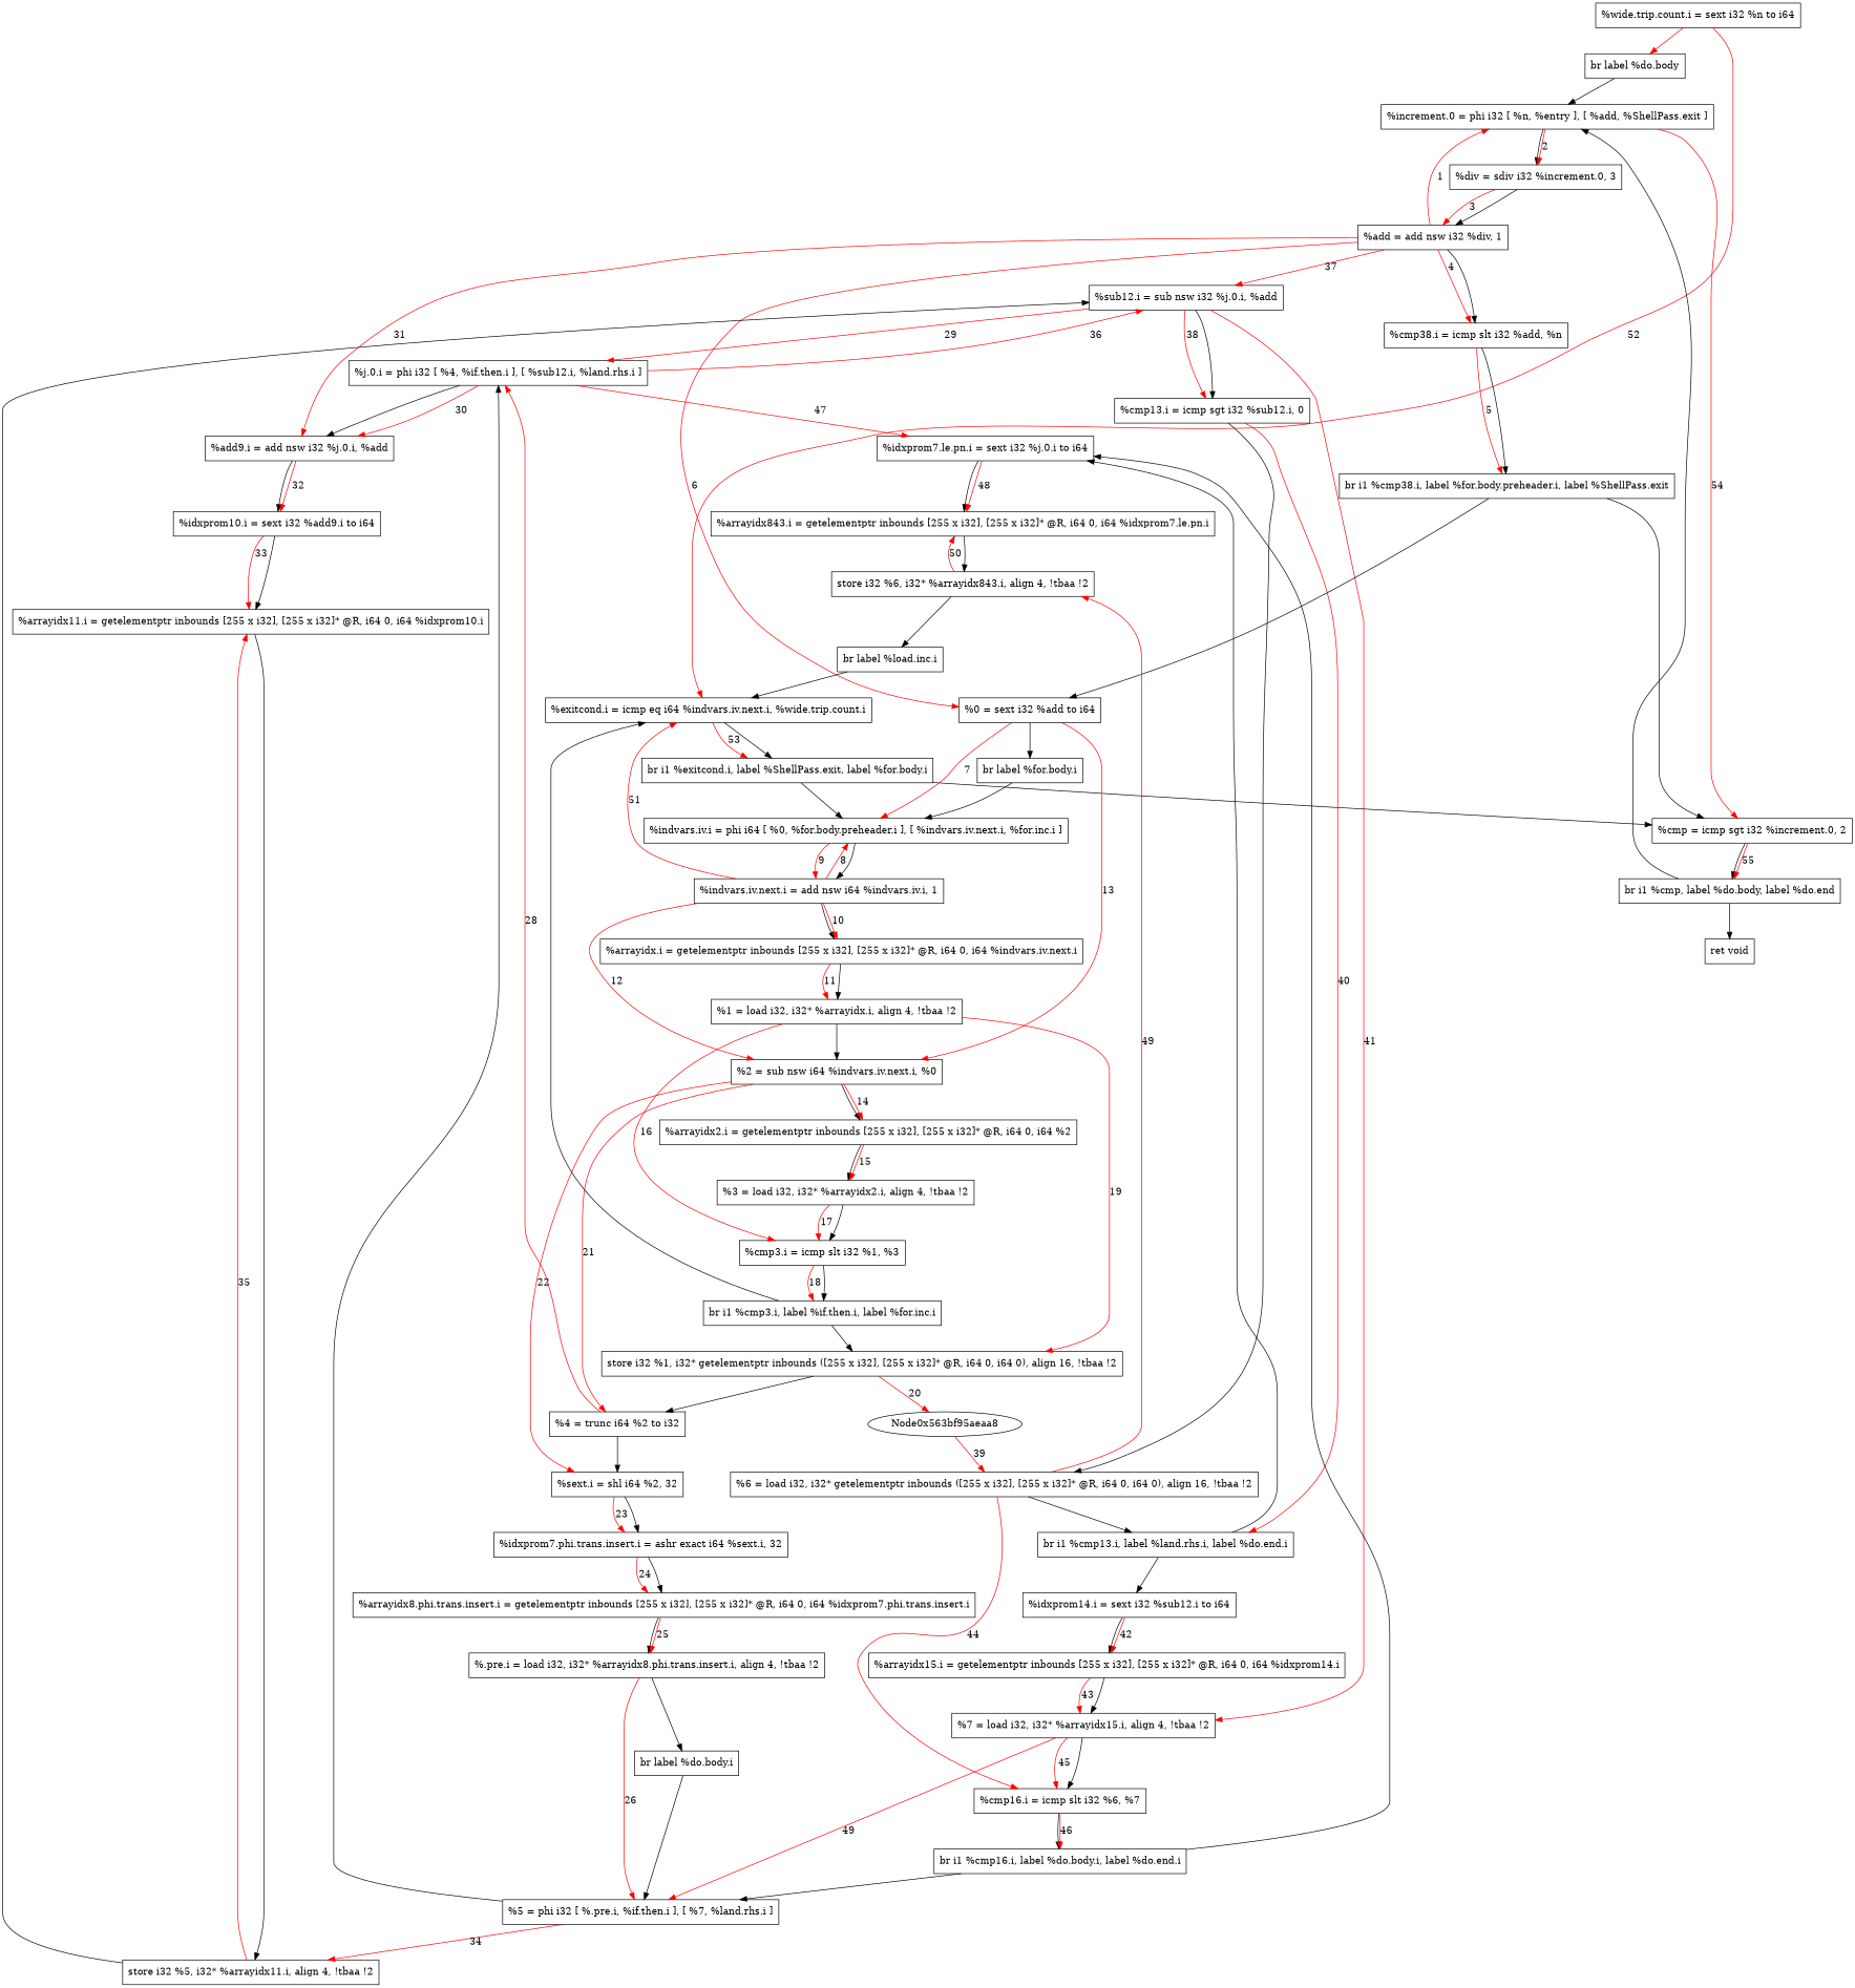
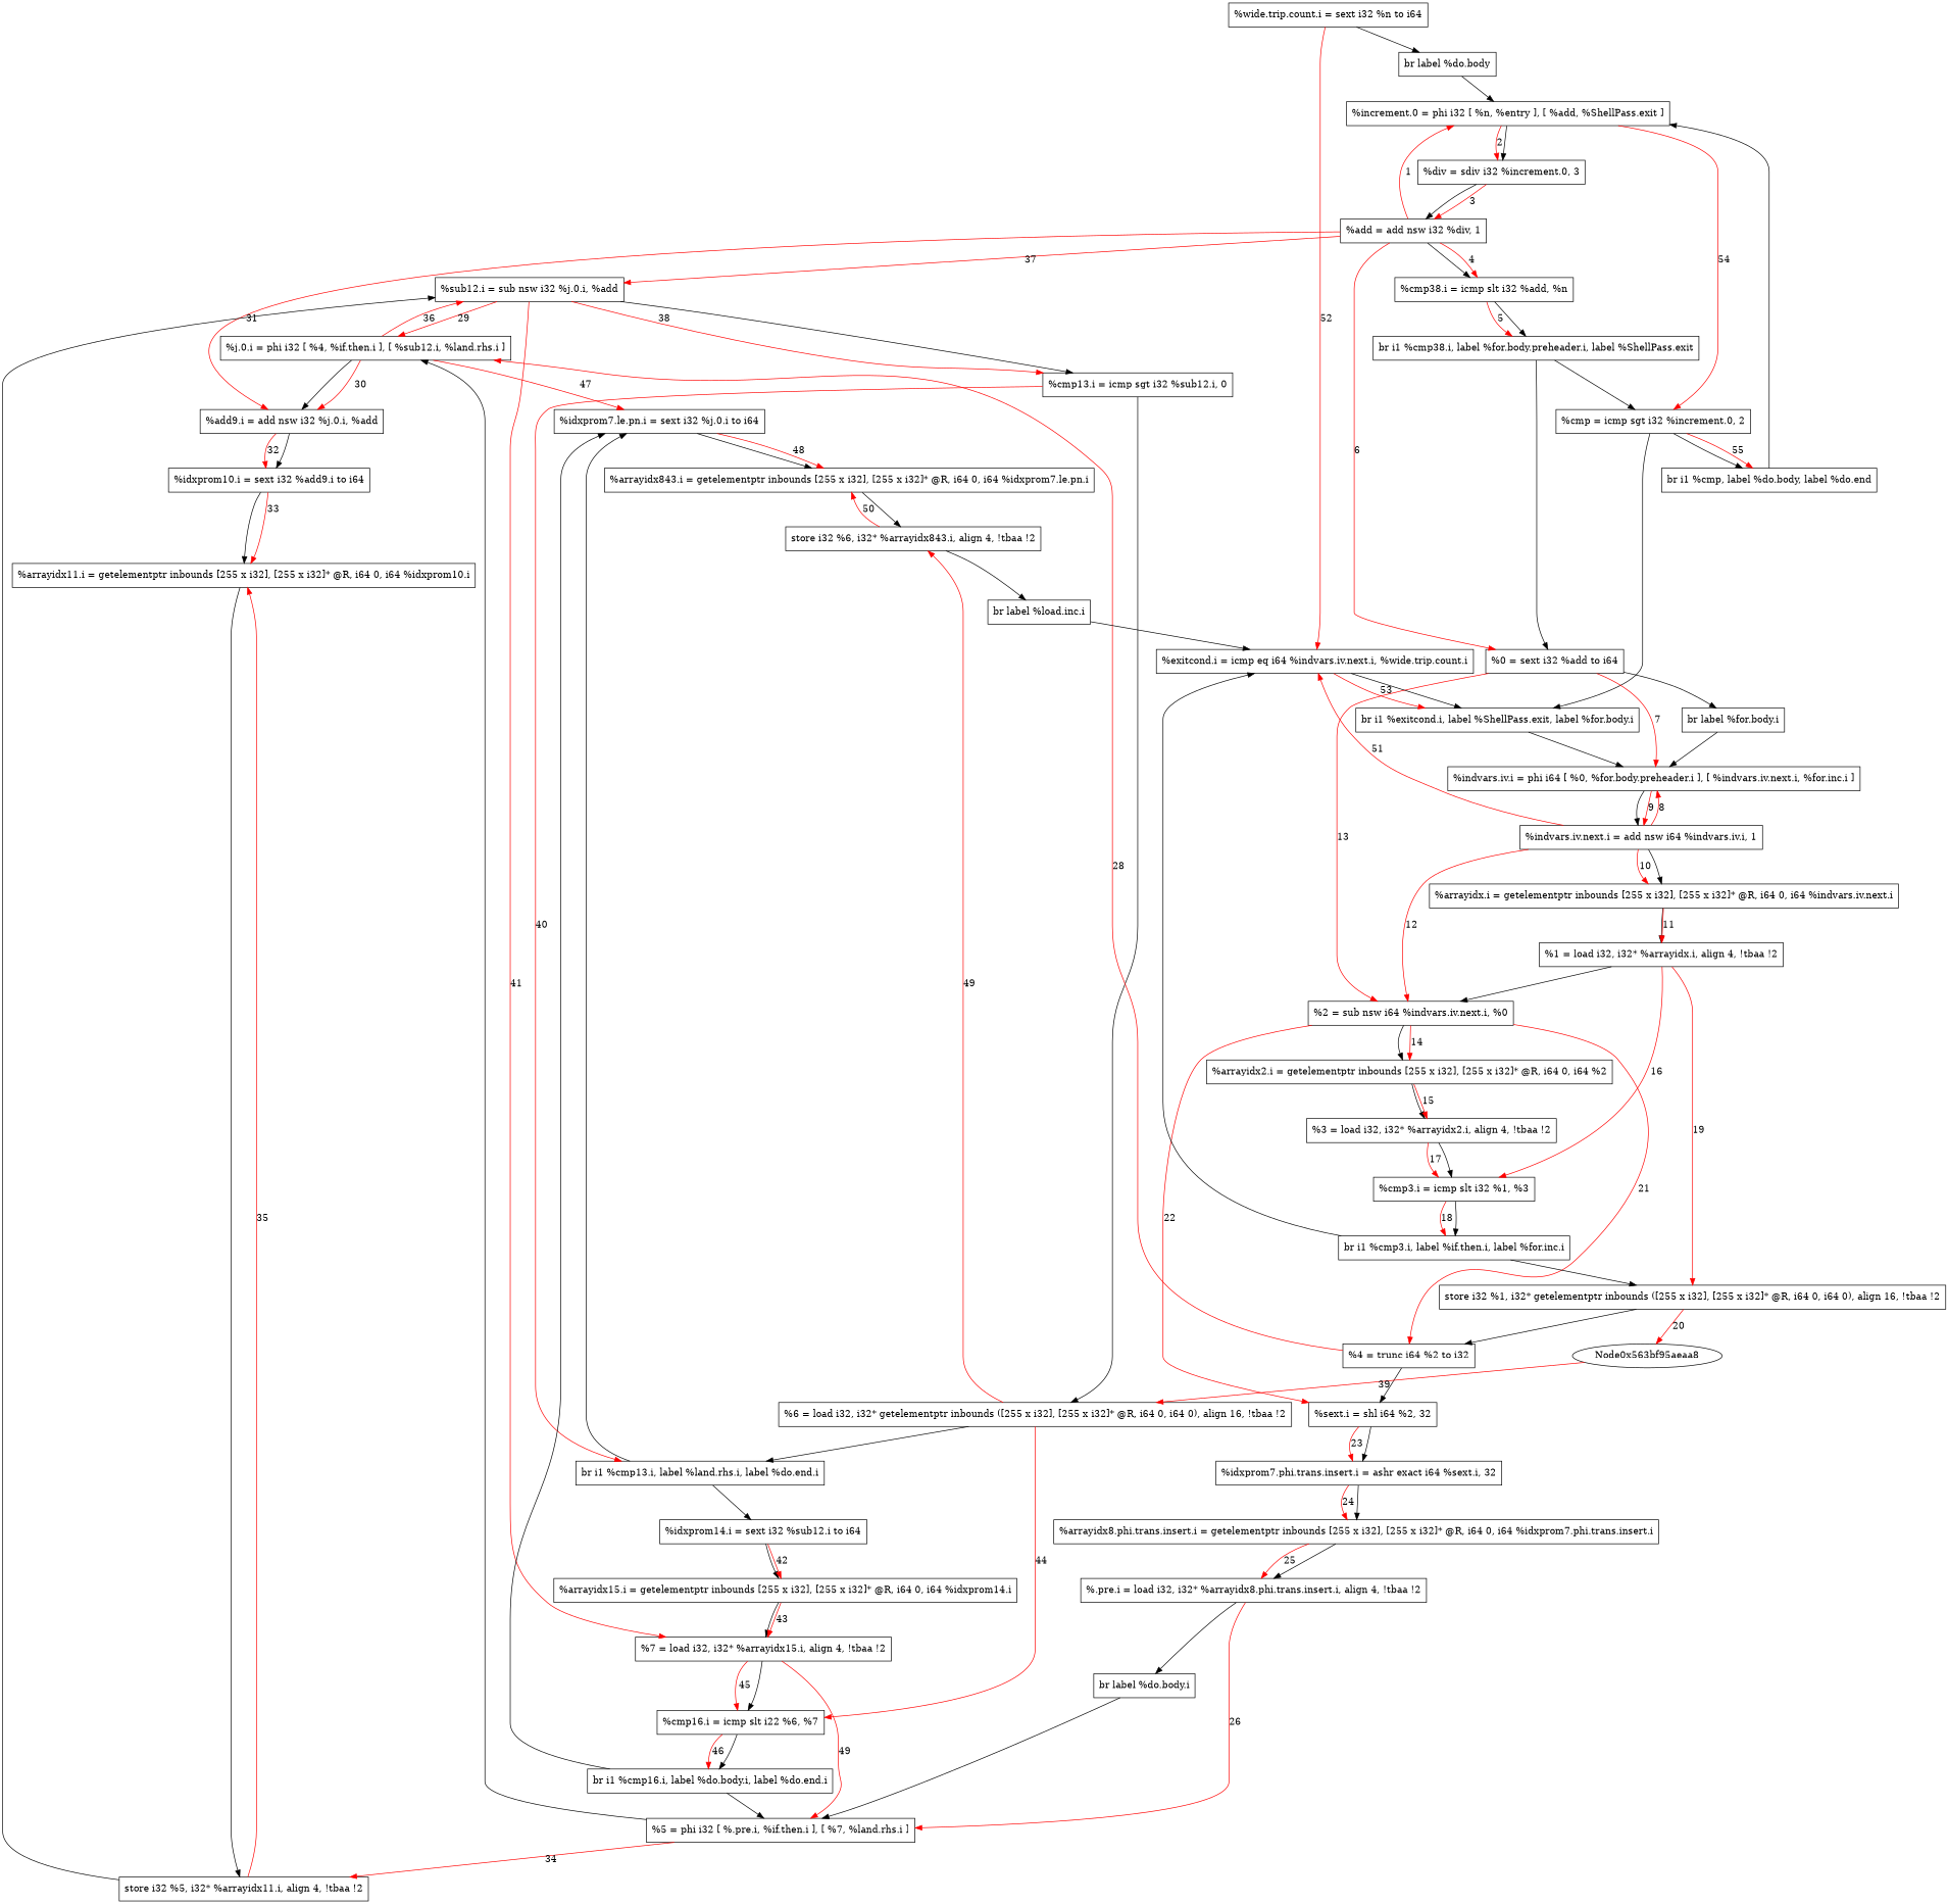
  digraph {
    node [shape=record]
    edge [color=red]
    n1 [label="  %wide.trip.count.i = sext i32 %n to i64"]
    n2 [label="  br label %do.body"]
    n3 [label="  %exitcond.i = icmp eq i64 %indvars.iv.next.i, %wide.trip.count.i"]
    n4 [label="  %increment.0 = phi i32 [ %n, %entry ], [ %add, %ShellPass.exit ]"]
    n5 [label="  br i1 %exitcond.i, label %ShellPass.exit, label %for.body.i"]
    n6 [label="  %div = sdiv i32 %increment.0, 3"]
    n7 [label="  %cmp = icmp sgt i32 %increment.0, 2"]
    n8 [label="  %add = add nsw i32 %div, 1"]
    n9 [label="  br i1 %cmp, label %do.body, label %do.end"]
    n10 [label="  %cmp38.i = icmp slt i32 %add, %n"]
    n11 [label="  %0 = sext i32 %add to i64"]
    n12 [label="  %add9.i = add nsw i32 %j.0.i, %add"]
    n13 [label="  %sub12.i = sub nsw i32 %j.0.i, %add"]
    n14 [label="  br i1 %cmp38.i, label %for.body.preheader.i, label %ShellPass.exit"]
    n15 [label="  br label %for.body.i"]
    n16 [label="  %indvars.iv.i = phi i64 [ %0, %for.body.preheader.i ], [ %indvars.iv.next.i, %for.inc.i ]"]
    n17 [label="  %2 = sub nsw i64 %indvars.iv.next.i, %0"]
    n18 [label="  %idxprom10.i = sext i32 %add9.i to i64"]
    n19 [label="  %j.0.i = phi i32 [ %4, %if.then.i ], [ %sub12.i, %land.rhs.i ]"]
    n20 [label="  %cmp13.i = icmp sgt i32 %sub12.i, 0"]
    n21 [label="  %7 = load i32, i32* %arrayidx15.i, align 4, !tbaa !2"]
    n22 [label="  %indvars.iv.next.i = add nsw i64 %indvars.iv.i, 1"]
    n23 [label="  %arrayidx2.i = getelementptr inbounds [255 x i32], [255 x i32]* @R, i64 0, i64 %2"]
    n24 [label="  %4 = trunc i64 %2 to i32"]
    n25 [label="  %sext.i = shl i64 %2, 32"]
    n26 [label="  %arrayidx.i = getelementptr inbounds [255 x i32], [255 x i32]* @R, i64 0, i64 %indvars.iv.next.i"]
    n27 [label="  %1 = load i32, i32* %arrayidx.i, align 4, !tbaa !2"]
    n28 [label="  %cmp3.i = icmp slt i32 %1, %3"]
    n29 [label="  store i32 %1, i32* getelementptr inbounds ([255 x i32], [255 x i32]* @R, i64 0, i64 0), align 16, !tbaa !2"]
    n30 [label="  br i1 %cmp3.i, label %if.then.i, label %for.inc.i"]
    Node0x563bf95aeaa8 [shape=""]
    n32 [label="  %3 = load i32, i32* %arrayidx2.i, align 4, !tbaa !2"]
    n33 [label="  %idxprom7.phi.trans.insert.i = ashr exact i64 %sext.i, 32"]
    n34 [label="  %6 = load i32, i32* getelementptr inbounds ([255 x i32], [255 x i32]* @R, i64 0, i64 0), align 16, !tbaa !2"]
    n35 [label="  %idxprom7.le.pn.i = sext i32 %j.0.i to i64"]
    n36 [label="  %arrayidx8.phi.trans.insert.i = getelementptr inbounds [255 x i32], [255 x i32]* @R, i64 0, i64 %idxprom7.phi.trans.insert.i"]
    n37 [label="  %.pre.i = load i32, i32* %arrayidx8.phi.trans.insert.i, align 4, !tbaa !2"]
    n38 [label="  br label %do.body.i"]
    n39 [label="  %5 = phi i32 [ %.pre.i, %if.then.i ], [ %7, %land.rhs.i ]"]
    n40 [label="  store i32 %5, i32* %arrayidx11.i, align 4, !tbaa !2"]
    n41 [label="  %arrayidx11.i = getelementptr inbounds [255 x i32], [255 x i32]* @R, i64 0, i64 %idxprom10.i"]
    n42 [label="  %arrayidx843.i = getelementptr inbounds [255 x i32], [255 x i32]* @R, i64 0, i64 %idxprom7.le.pn.i"]
    n43 [label="  br i1 %cmp13.i, label %land.rhs.i, label %do.end.i"]
    n44 [label="  %idxprom14.i = sext i32 %sub12.i to i64"]
    n45 [label="  %arrayidx15.i = getelementptr inbounds [255 x i32], [255 x i32]* @R, i64 0, i64 %idxprom14.i"]
-   n46 [label="  %cmp16.i = icmp slt i32 %6, %7"]
+   n46 [label="%cmp16.i = icmp slt i22 %6, %7"]
    n47 [label="  store i32 %6, i32* %arrayidx843.i, align 4, !tbaa !2"]
    n48 [label="  br i1 %cmp16.i, label %do.body.i, label %do.end.i"]
    n49 [label="br label %load.inc.i"]
-   n50 [label="  ret void"]
-   n1 -> n2
+   n1 -> n2 [color=""]
    n1 -> n3 [label=52]
    n2 -> n4 [color=""]
    n3 -> n5 [color=""]
    n3 -> n5 [label=53]
    n4 -> n6 [color=""]
    n4 -> n6 [label=2]
    n4 -> n7 [label=54]
-   n5 -> n7 [color=""]
+   n7 -> n5 [color=""]
    n5 -> n16 [color=""]
    n6 -> n8 [color=""]
    n6 -> n8 [label=3]
    n7 -> n9 [color=""]
    n7 -> n9 [label=55]
    n8 -> n4 [label=1]
    n8 -> n10 [color=""]
    n8 -> n10 [label=4]
    n8 -> n11 [label=6]
    n8 -> n12 [label=31]
    n8 -> n13 [label=37]
    n9 -> n4 [color=""]
-   n9 -> n50 [color=""]
    n10 -> n14 [color=""]
    n10 -> n14 [label=5]
    n11 -> n15 [color=""]
    n11 -> n16 [label=7]
    n11 -> n17 [label=13]
    n12 -> n18 [color=""]
    n12 -> n18 [label=32]
    n13 -> n19 [label=29]
    n13 -> n20 [color=""]
    n13 -> n20 [label=38]
    n13 -> n21 [label=41]
    n14 -> n7 [color=""]
    n14 -> n11 [color=""]
    n15 -> n16 [color=""]
    n16 -> n22 [color=""]
    n16 -> n22 [label=9]
    n17 -> n23 [color=""]
    n17 -> n23 [label=14]
    n17 -> n24 [label=21]
    n17 -> n25 [label=22]
    n18 -> n41 [color=""]
    n18 -> n41 [label=33]
    n19 -> n12 [color=""]
    n19 -> n12 [label=30]
    n19 -> n13 [label=36]
    n19 -> n35 [label=47]
    n20 -> n34 [color=""]
    n20 -> n43 [label=40]
    n21 -> n39 [label=49]
    n21 -> n46 [color=""]
    n21 -> n46 [label=45]
    n22 -> n3 [label=51]
    n22 -> n16 [label=8]
    n22 -> n17 [label=12]
    n22 -> n26 [color=""]
    n22 -> n26 [label=10]
    n23 -> n32 [color=""]
    n23 -> n32 [label=15]
    n24 -> n19 [label=28]
    n24 -> n25 [color=""]
    n25 -> n33 [color=""]
    n25 -> n33 [label=23]
    n26 -> n27 [color=""]
    n26 -> n27 [label=11]
    n27 -> n17 [color=""]
    n27 -> n28 [label=16]
    n27 -> n29 [label=19]
    n28 -> n30 [color=""]
    n28 -> n30 [label=18]
    n29 -> n24 [color=""]
    n29 -> Node0x563bf95aeaa8 [label=20]
    n30 -> n3 [color=""]
    n30 -> n29 [color=""]
    Node0x563bf95aeaa8 -> n34 [label=39]
    n32 -> n28 [color=""]
    n32 -> n28 [label=17]
    n33 -> n36 [color=""]
    n33 -> n36 [label=24]
    n34 -> n43 [color=""]
    n34 -> n46 [label=44]
    n34 -> n47 [label=49]
    n35 -> n42 [color=""]
    n35 -> n42 [label=48]
    n36 -> n37 [color=""]
    n36 -> n37 [label=25]
    n37 -> n38 [color=""]
    n37 -> n39 [label=26]
    n38 -> n39 [color=""]
    n39 -> n19 [color=""]
    n39 -> n40 [label=34]
    n40 -> n13 [color=""]
    n40 -> n41 [label=35]
    n41 -> n40 [color=""]
    n42 -> n47 [color=""]
    n43 -> n35 [color=""]
    n43 -> n44 [color=""]
    n44 -> n45 [color=""]
    n44 -> n45 [label=42]
    n45 -> n21 [color=""]
    n45 -> n21 [label=43]
    n46 -> n48 [color=""]
    n46 -> n48 [label=46]
    n47 -> n42 [label=50]
    n47 -> n49 [color=""]
    n48 -> n35 [color=""]
    n48 -> n39 [color=""]
    n49 -> n3 [color=""]
  }
